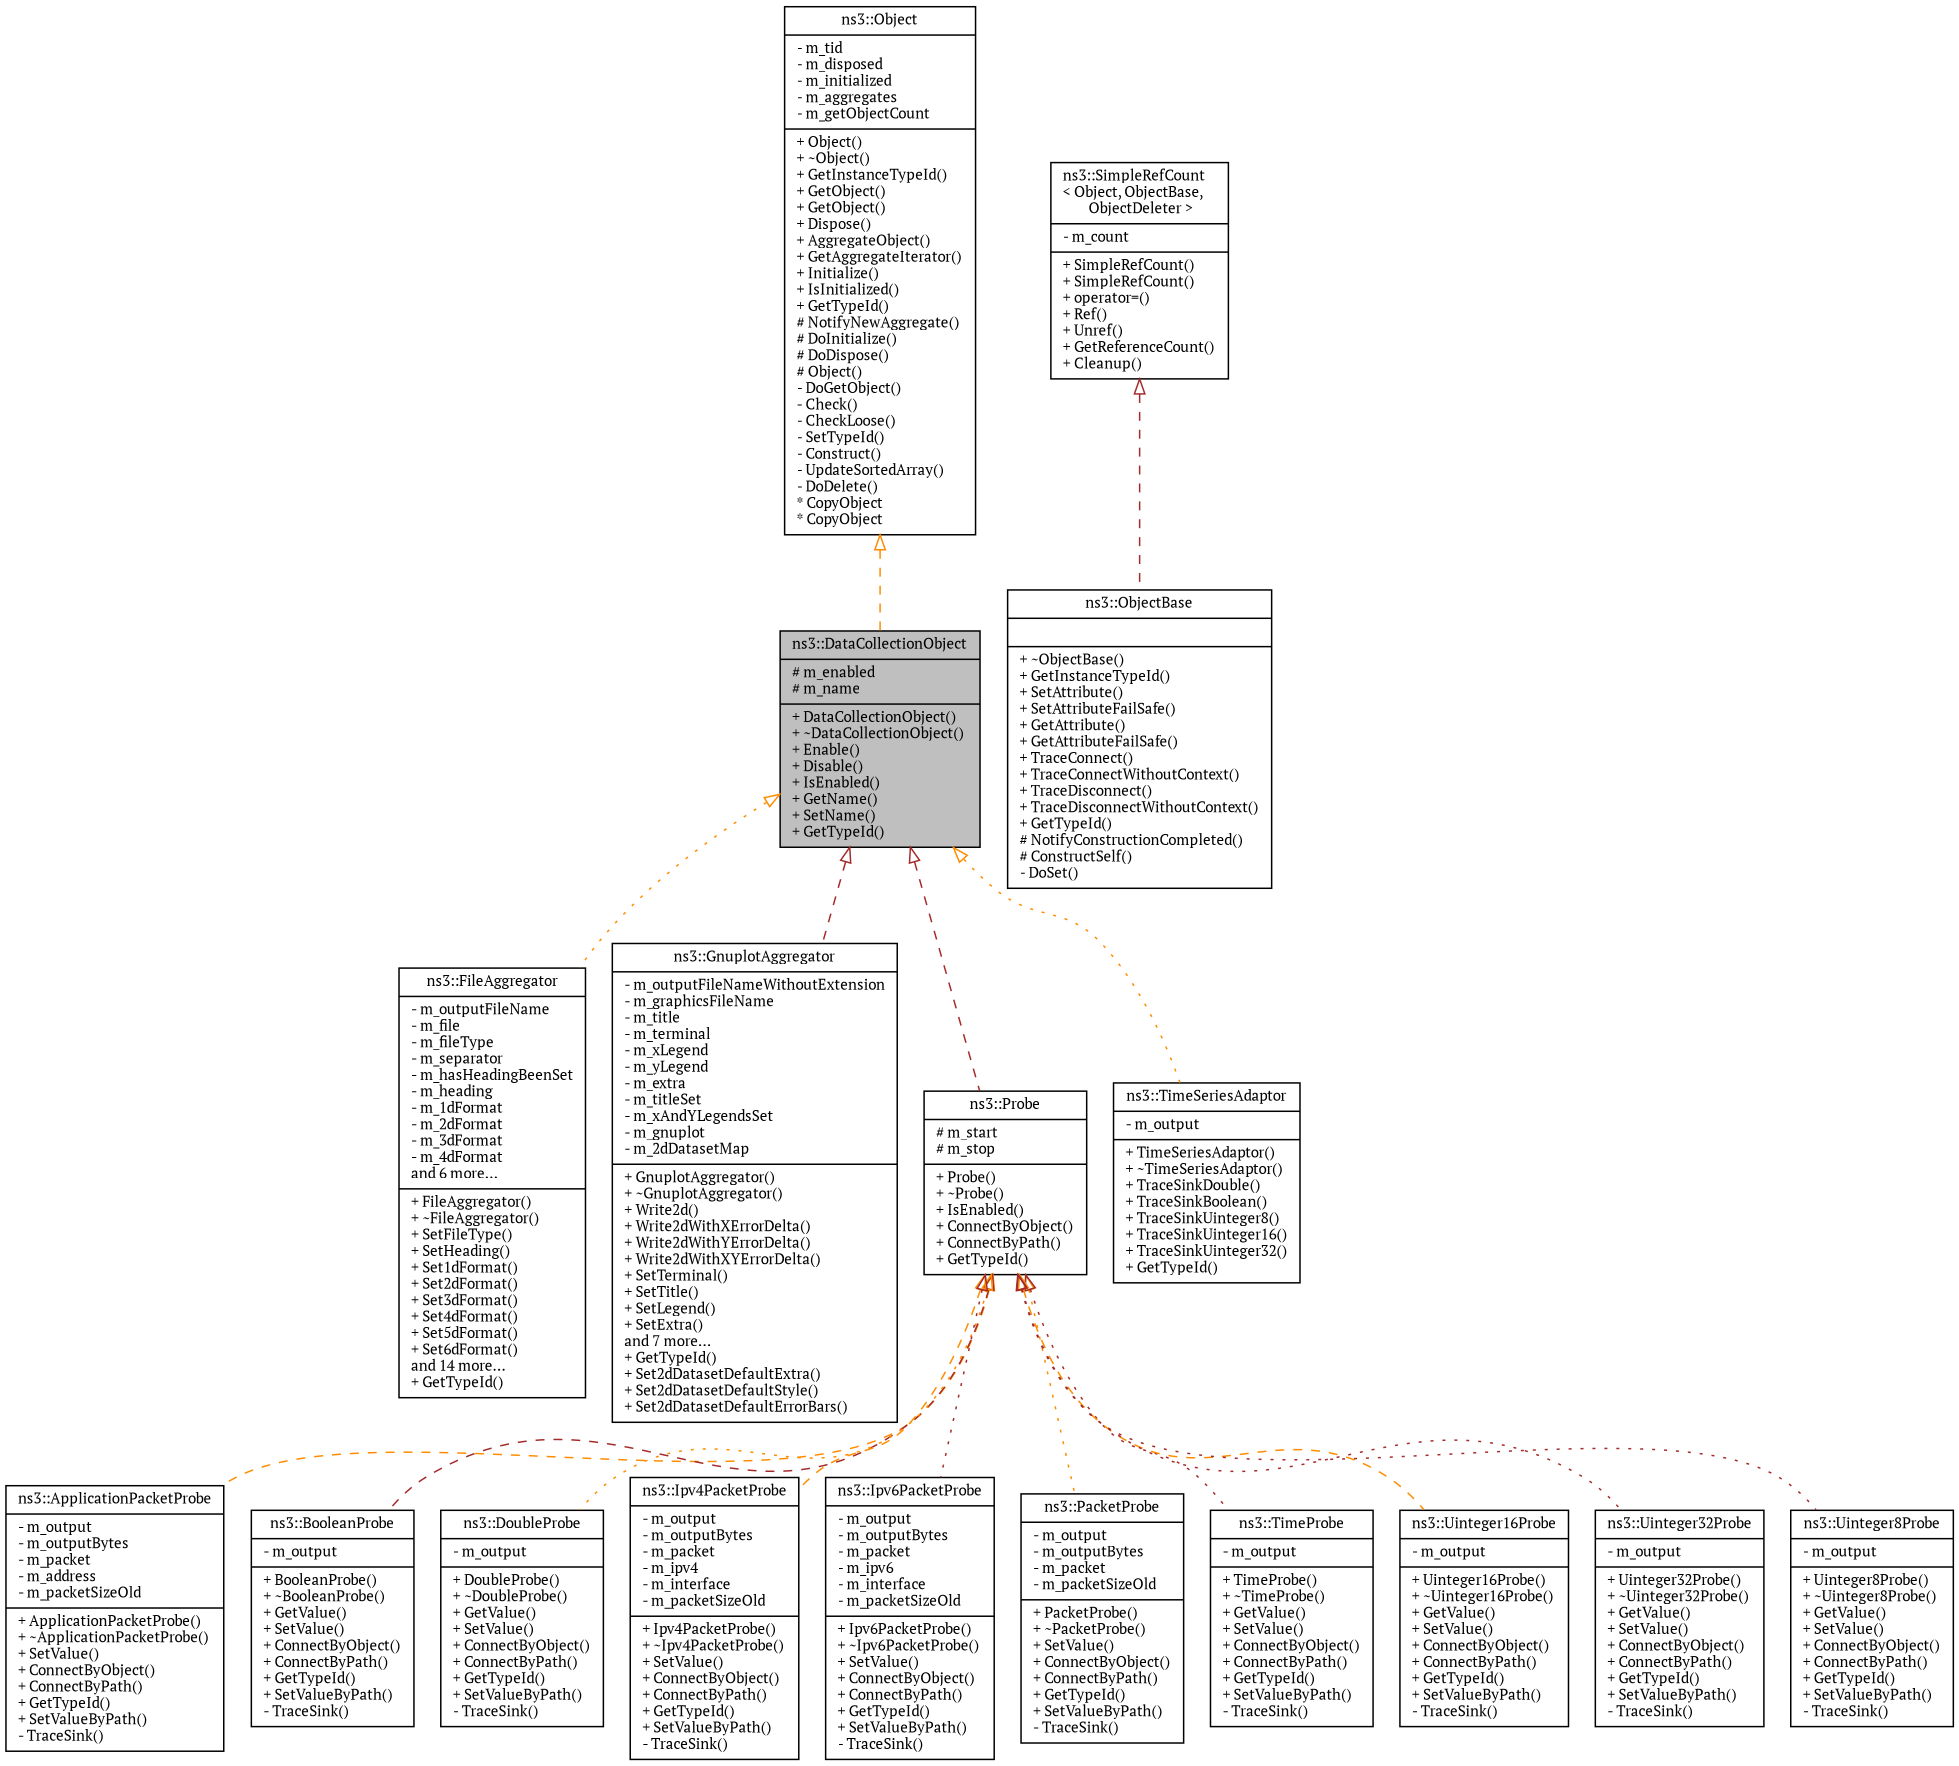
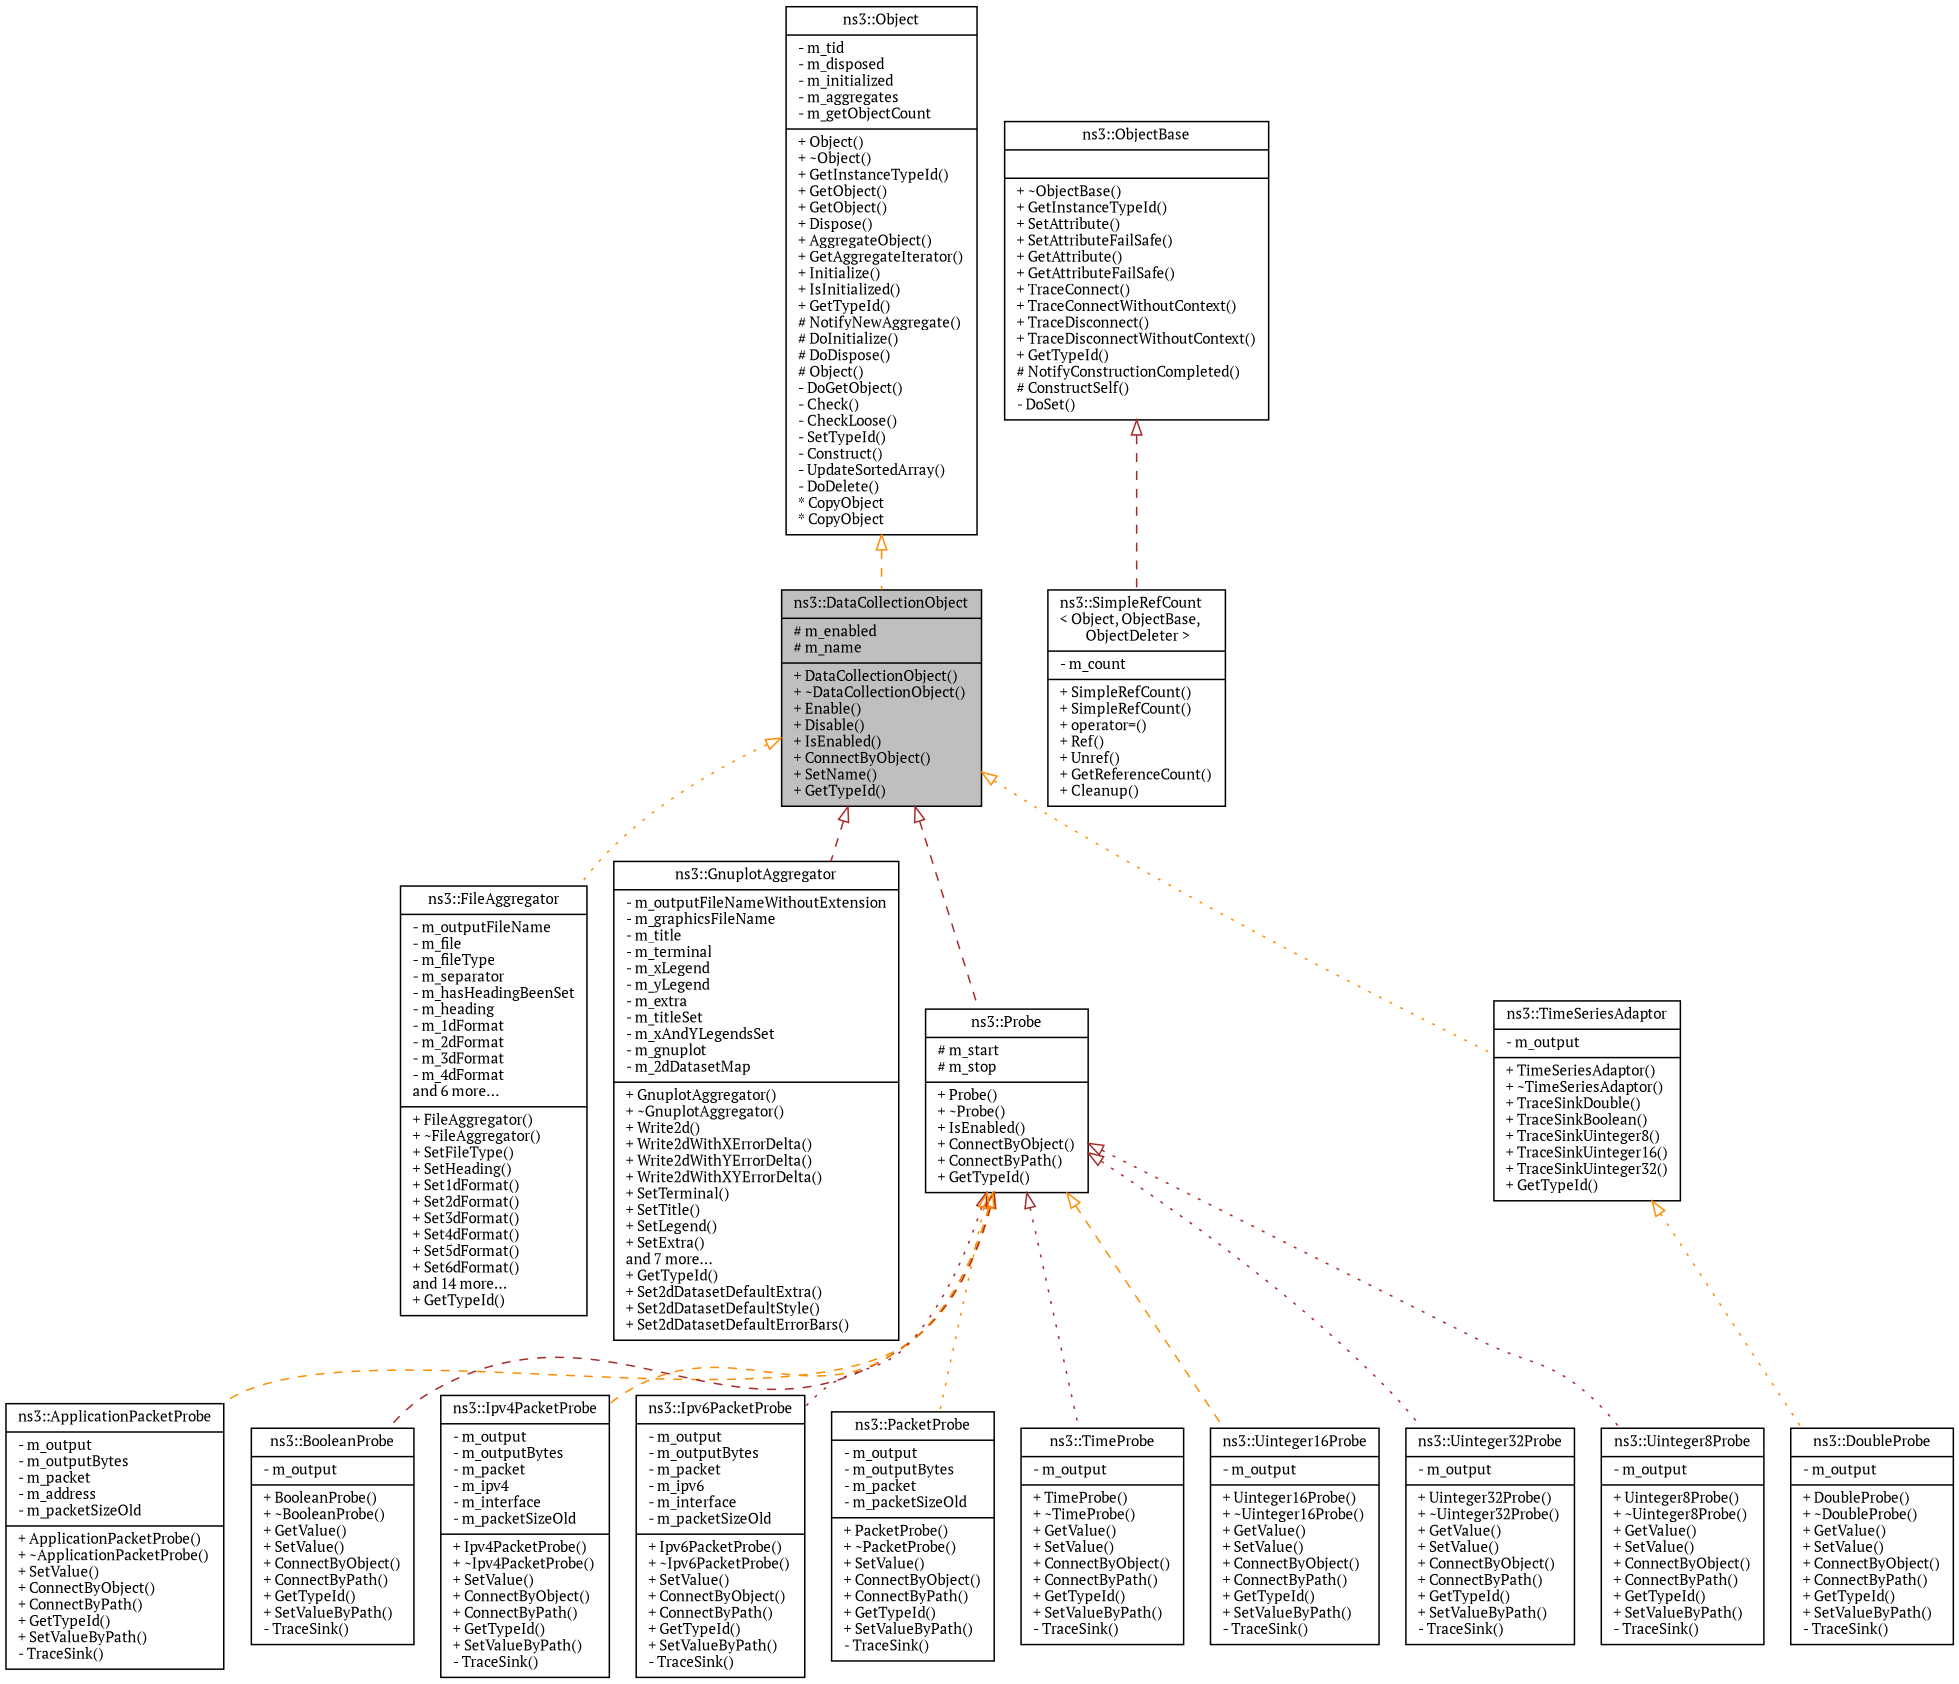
  digraph {
    fontname="PT Serif"
    node [color=black fillcolor=white fontname="PT Serif" fontsize=10 shape=record style=filled]
    edge [arrowtail=onormal color=darkorange dir=back fontname="PT Serif" fontsize=10 labelfontname=Helvetica labelfontsize=10 style=dotted]
-   n1 [fillcolor=grey75 fontcolor=black height=0.2 label="{ns3::DataCollectionObject\n|# m_enabled\l# m_name\l|+ DataCollectionObject()\l+ ~DataCollectionObject()\l+ Enable()\l+ Disable()\l+ IsEnabled()\l+ GetName()\l+ SetName()\l+ GetTypeId()\l}" width=0.4]
+   n1 [fillcolor=grey75 fontcolor=black height=0.2 label="{ns3::DataCollectionObject\n|# m_enabled\l# m_name\l|+ DataCollectionObject()\l+ ~DataCollectionObject()\l+ Enable()\l+ Disable()\l+ IsEnabled()\l+ ConnectByObject()\l+ SetName()\l+ GetTypeId()\l}" width=0.4]
    n2 [height=0.2 label="{ns3::FileAggregator\n|- m_outputFileName\l- m_file\l- m_fileType\l- m_separator\l- m_hasHeadingBeenSet\l- m_heading\l- m_1dFormat\l- m_2dFormat\l- m_3dFormat\l- m_4dFormat\land 6 more...\l|+ FileAggregator()\l+ ~FileAggregator()\l+ SetFileType()\l+ SetHeading()\l+ Set1dFormat()\l+ Set2dFormat()\l+ Set3dFormat()\l+ Set4dFormat()\l+ Set5dFormat()\l+ Set6dFormat()\land 14 more...\l+ GetTypeId()\l}" width=0.4]
    n3 [height=0.2 label="{ns3::GnuplotAggregator\n|- m_outputFileNameWithoutExtension\l- m_graphicsFileName\l- m_title\l- m_terminal\l- m_xLegend\l- m_yLegend\l- m_extra\l- m_titleSet\l- m_xAndYLegendsSet\l- m_gnuplot\l- m_2dDatasetMap\l|+ GnuplotAggregator()\l+ ~GnuplotAggregator()\l+ Write2d()\l+ Write2dWithXErrorDelta()\l+ Write2dWithYErrorDelta()\l+ Write2dWithXYErrorDelta()\l+ SetTerminal()\l+ SetTitle()\l+ SetLegend()\l+ SetExtra()\land 7 more...\l+ GetTypeId()\l+ Set2dDatasetDefaultExtra()\l+ Set2dDatasetDefaultStyle()\l+ Set2dDatasetDefaultErrorBars()\l}" width=0.4]
    n4 [height=0.2 label="{ns3::Probe\n|# m_start\l# m_stop\l|+ Probe()\l+ ~Probe()\l+ IsEnabled()\l+ ConnectByObject()\l+ ConnectByPath()\l+ GetTypeId()\l}" width=0.4]
    n5 [height=0.2 label="{ns3::TimeSeriesAdaptor\n|- m_output\l|+ TimeSeriesAdaptor()\l+ ~TimeSeriesAdaptor()\l+ TraceSinkDouble()\l+ TraceSinkBoolean()\l+ TraceSinkUinteger8()\l+ TraceSinkUinteger16()\l+ TraceSinkUinteger32()\l+ GetTypeId()\l}" width=0.4]
    n6 [height=0.2 label="{ns3::ApplicationPacketProbe\n|- m_output\l- m_outputBytes\l- m_packet\l- m_address\l- m_packetSizeOld\l|+ ApplicationPacketProbe()\l+ ~ApplicationPacketProbe()\l+ SetValue()\l+ ConnectByObject()\l+ ConnectByPath()\l+ GetTypeId()\l+ SetValueByPath()\l- TraceSink()\l}" width=0.4]
    n7 [height=0.2 label="{ns3::BooleanProbe\n|- m_output\l|+ BooleanProbe()\l+ ~BooleanProbe()\l+ GetValue()\l+ SetValue()\l+ ConnectByObject()\l+ ConnectByPath()\l+ GetTypeId()\l+ SetValueByPath()\l- TraceSink()\l}" width=0.4]
    n8 [height=0.2 label="{ns3::DoubleProbe\n|- m_output\l|+ DoubleProbe()\l+ ~DoubleProbe()\l+ GetValue()\l+ SetValue()\l+ ConnectByObject()\l+ ConnectByPath()\l+ GetTypeId()\l+ SetValueByPath()\l- TraceSink()\l}" width=0.4]
    n9 [height=0.2 label="{ns3::Ipv4PacketProbe\n|- m_output\l- m_outputBytes\l- m_packet\l- m_ipv4\l- m_interface\l- m_packetSizeOld\l|+ Ipv4PacketProbe()\l+ ~Ipv4PacketProbe()\l+ SetValue()\l+ ConnectByObject()\l+ ConnectByPath()\l+ GetTypeId()\l+ SetValueByPath()\l- TraceSink()\l}" width=0.4]
    n10 [height=0.2 label="{ns3::Ipv6PacketProbe\n|- m_output\l- m_outputBytes\l- m_packet\l- m_ipv6\l- m_interface\l- m_packetSizeOld\l|+ Ipv6PacketProbe()\l+ ~Ipv6PacketProbe()\l+ SetValue()\l+ ConnectByObject()\l+ ConnectByPath()\l+ GetTypeId()\l+ SetValueByPath()\l- TraceSink()\l}" width=0.4]
    n11 [height=0.2 label="{ns3::PacketProbe\n|- m_output\l- m_outputBytes\l- m_packet\l- m_packetSizeOld\l|+ PacketProbe()\l+ ~PacketProbe()\l+ SetValue()\l+ ConnectByObject()\l+ ConnectByPath()\l+ GetTypeId()\l+ SetValueByPath()\l- TraceSink()\l}" width=0.4]
    n12 [height=0.2 label="{ns3::TimeProbe\n|- m_output\l|+ TimeProbe()\l+ ~TimeProbe()\l+ GetValue()\l+ SetValue()\l+ ConnectByObject()\l+ ConnectByPath()\l+ GetTypeId()\l+ SetValueByPath()\l- TraceSink()\l}" width=0.4]
    n13 [height=0.2 label="{ns3::Uinteger16Probe\n|- m_output\l|+ Uinteger16Probe()\l+ ~Uinteger16Probe()\l+ GetValue()\l+ SetValue()\l+ ConnectByObject()\l+ ConnectByPath()\l+ GetTypeId()\l+ SetValueByPath()\l- TraceSink()\l}" width=0.4]
    n14 [height=0.2 label="{ns3::Uinteger32Probe\n|- m_output\l|+ Uinteger32Probe()\l+ ~Uinteger32Probe()\l+ GetValue()\l+ SetValue()\l+ ConnectByObject()\l+ ConnectByPath()\l+ GetTypeId()\l+ SetValueByPath()\l- TraceSink()\l}" width=0.4]
    n15 [height=0.2 label="{ns3::Uinteger8Probe\n|- m_output\l|+ Uinteger8Probe()\l+ ~Uinteger8Probe()\l+ GetValue()\l+ SetValue()\l+ ConnectByObject()\l+ ConnectByPath()\l+ GetTypeId()\l+ SetValueByPath()\l- TraceSink()\l}" width=0.4]
    n16 [height=0.2 label="{ns3::Object\n|- m_tid\l- m_disposed\l- m_initialized\l- m_aggregates\l- m_getObjectCount\l|+ Object()\l+ ~Object()\l+ GetInstanceTypeId()\l+ GetObject()\l+ GetObject()\l+ Dispose()\l+ AggregateObject()\l+ GetAggregateIterator()\l+ Initialize()\l+ IsInitialized()\l+ GetTypeId()\l# NotifyNewAggregate()\l# DoInitialize()\l# DoDispose()\l# Object()\l- DoGetObject()\l- Check()\l- CheckLoose()\l- SetTypeId()\l- Construct()\l- UpdateSortedArray()\l- DoDelete()\l* CopyObject\l* CopyObject\l}" width=0.4]
    n17 [height=0.2 label="{ns3::SimpleRefCount\l\< Object, ObjectBase,\l ObjectDeleter \>\n|- m_count\l|+ SimpleRefCount()\l+ SimpleRefCount()\l+ operator=()\l+ Ref()\l+ Unref()\l+ GetReferenceCount()\l+ Cleanup()\l}" width=0.4]
    n18 [height=0.2 label="{ns3::ObjectBase\n||+ ~ObjectBase()\l+ GetInstanceTypeId()\l+ SetAttribute()\l+ SetAttributeFailSafe()\l+ GetAttribute()\l+ GetAttributeFailSafe()\l+ TraceConnect()\l+ TraceConnectWithoutContext()\l+ TraceDisconnect()\l+ TraceDisconnectWithoutContext()\l+ GetTypeId()\l# NotifyConstructionCompleted()\l# ConstructSelf()\l- DoSet()\l}" width=0.4]
    n1 -> n2
    n1 -> n3 [color=brown style=dashed]
    n1 -> n4 [color=brown style=dashed]
    n1 -> n5
    n4 -> n6 [style=dashed]
    n4 -> n7 [color=brown style=dashed]
-   n4 -> n8
+   n5 -> n8
    n4 -> n9 [style=dashed]
    n4 -> n10 [color=brown]
    n4 -> n11
    n4 -> n12 [color=brown]
    n4 -> n13 [style=dashed]
    n4 -> n14 [color=brown]
    n4 -> n15 [color=brown]
    n16 -> n1 [style=dashed]
-   n17 -> n18 [color=brown style=dashed]
+   n18 -> n17 [color=brown style=dashed]
  }
